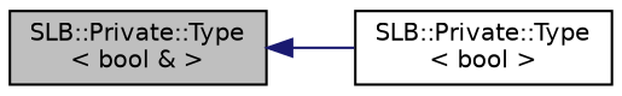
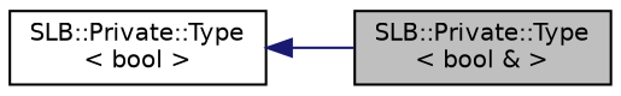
  digraph {
    rankdir=LR
    node [color=black fontname=Helvetica fontsize=10 shape=record style=filled]
    n1 [fillcolor=grey75 fontcolor=black height=0.2 label="SLB::Private::Type\l\< bool & \>" width=0.4]
    n2 [fillcolor=white height=0.2 label="SLB::Private::Type\l\< bool \>" width=0.4]
-   n1 -> n2 [color=midnightblue dir=back fontname=Helvetica fontsize=10 labelfontname=Helvetica labelfontsize=10 style=solid]
+   n2 -> n1 [color=midnightblue dir=back fontname=Helvetica fontsize=10 labelfontname=Helvetica labelfontsize=10 style=solid]
  }
